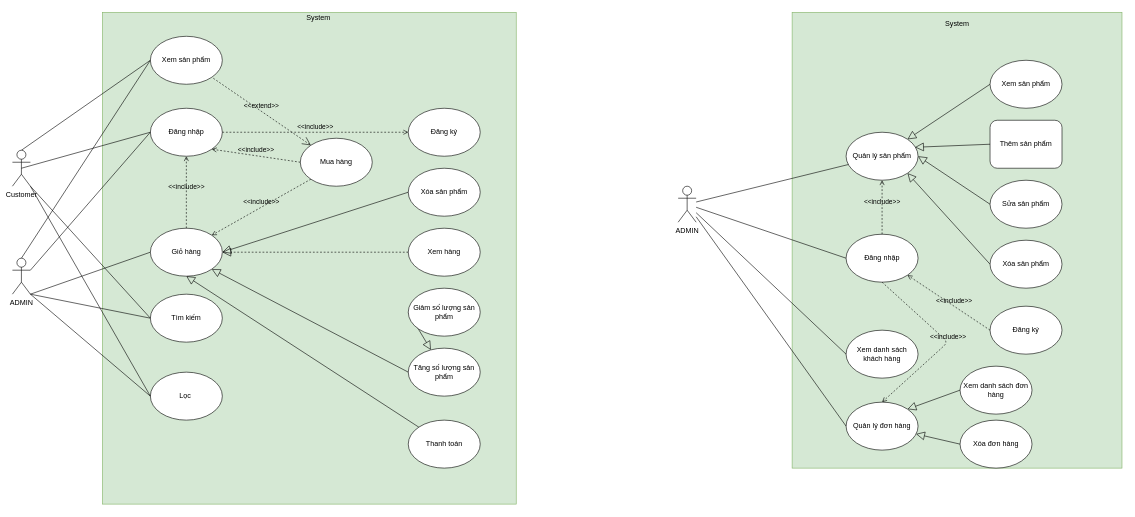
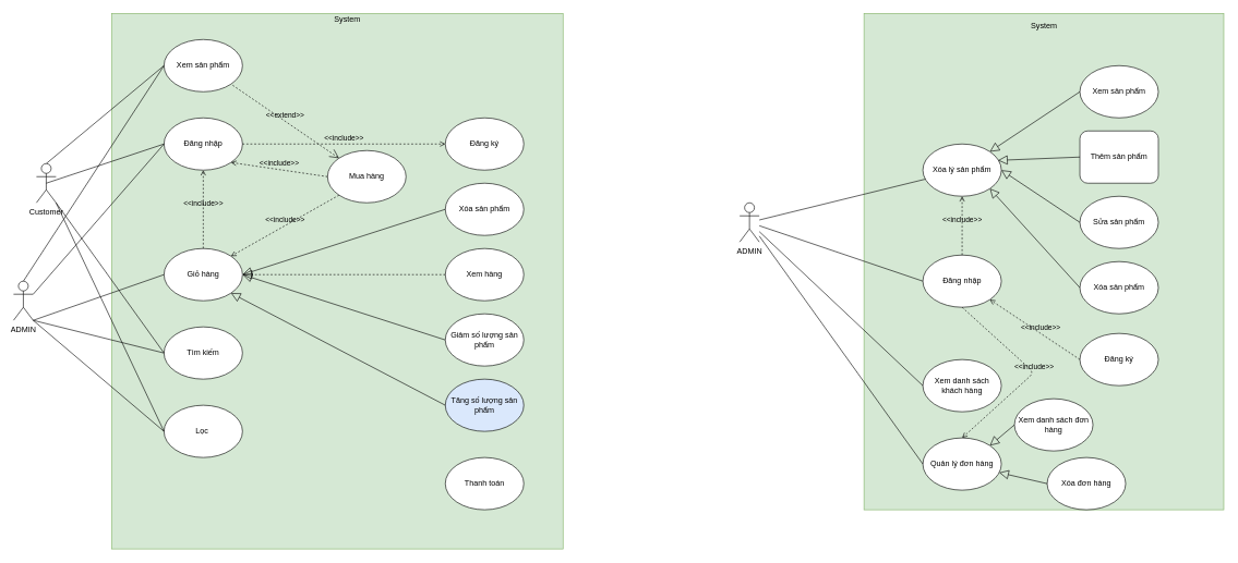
  <mxCell id="0" />
  <mxCell id="1" parent="0" />
  <mxCell id="2" value="" style="rounded=0;whiteSpace=wrap;html=1;fillColor=#d5e8d4;strokeColor=#82b366;" parent="1" vertex="1"><mxGeometry x="1320" y="20" width="550" height="760" as="geometry" /></mxCell>
- <mxCell id="3" value="Quản lý sản phẩm" style="ellipse;whiteSpace=wrap;html=1;" parent="1" vertex="1"><mxGeometry x="1410" y="220" width="120" height="80" as="geometry" /></mxCell>
+ <mxCell id="3" value="Xóa lý sản phẩm" style="ellipse;whiteSpace=wrap;html=1;" parent="1" vertex="1"><mxGeometry x="1410" y="220" width="120" height="80" as="geometry" /></mxCell>
  <mxCell id="4" value="Xem sản phẩm" style="ellipse;whiteSpace=wrap;html=1;" parent="1" vertex="1"><mxGeometry x="1650" y="100" width="120" height="80" as="geometry" /></mxCell>
  <mxCell id="5" value="Xem danh sách khách hàng" style="ellipse;whiteSpace=wrap;html=1;" parent="1" vertex="1"><mxGeometry x="1410" y="550" width="120" height="80" as="geometry" /></mxCell>
  <mxCell id="6" value="Thêm sản phẩm" style="whiteSpace=wrap;html=1;rounded=1;" parent="1" vertex="1"><mxGeometry x="1650" y="200" width="120" height="80" as="geometry" /></mxCell>
  <mxCell id="7" value="Sửa sản phẩm" style="ellipse;whiteSpace=wrap;html=1;" parent="1" vertex="1"><mxGeometry x="1650" y="300" width="120" height="80" as="geometry" /></mxCell>
  <mxCell id="8" value="Xóa sản phẩm" style="ellipse;whiteSpace=wrap;html=1;" parent="1" vertex="1"><mxGeometry x="1650" y="400" width="120" height="80" as="geometry" /></mxCell>
  <mxCell id="9" value="System" style="text;html=1;align=center;verticalAlign=middle;resizable=0;points=[];autosize=1;" parent="1" vertex="1"><mxGeometry x="1565" y="30" width="60" height="20" as="geometry" /></mxCell>
  <mxCell id="10" style="rounded=0;orthogonalLoop=1;jettySize=auto;html=1;endArrow=none;endFill=0;" parent="1" source="11" target="3" edge="1"><mxGeometry relative="1" as="geometry" /></mxCell>
  <mxCell id="11" value="ADMIN" style="shape=umlActor;verticalLabelPosition=bottom;verticalAlign=top;html=1;outlineConnect=0;" parent="1" vertex="1"><mxGeometry x="1130" y="310" width="30" height="60" as="geometry" /></mxCell>
  <mxCell id="12" style="rounded=0;orthogonalLoop=1;jettySize=auto;html=1;entryX=0;entryY=0.5;entryDx=0;entryDy=0;endArrow=none;endFill=0;" parent="1" source="11" target="5" edge="1"><mxGeometry relative="1" as="geometry" /></mxCell>
  <mxCell id="13" value="Đăng nhập" style="ellipse;whiteSpace=wrap;html=1;" parent="1" vertex="1"><mxGeometry x="1410" y="390" width="120" height="80" as="geometry" /></mxCell>
  <mxCell id="14" style="rounded=0;orthogonalLoop=1;jettySize=auto;html=1;entryX=0;entryY=0.5;entryDx=0;entryDy=0;endArrow=none;endFill=0;" parent="1" source="11" target="13" edge="1"><mxGeometry relative="1" as="geometry" /></mxCell>
  <mxCell id="15" value="&amp;lt;&amp;lt;include&amp;gt;&amp;gt;" style="edgeStyle=none;html=1;endArrow=open;verticalAlign=bottom;dashed=1;labelBackgroundColor=none;exitX=0.5;exitY=1;exitDx=0;exitDy=0;entryX=0.5;entryY=0;entryDx=0;entryDy=0;" parent="1" source="13" target="46" edge="1"><mxGeometry width="160" relative="1" as="geometry"><mxPoint x="1565" y="480" as="sourcePoint" /><mxPoint x="1480" y="550" as="targetPoint" /><Array as="points"><mxPoint x="1580" y="570" /></Array></mxGeometry></mxCell>
  <mxCell id="16" value="&amp;lt;&amp;lt;include&amp;gt;&amp;gt;" style="edgeStyle=none;html=1;endArrow=open;verticalAlign=bottom;dashed=1;labelBackgroundColor=none;exitX=0.5;exitY=0;exitDx=0;exitDy=0;entryX=0.5;entryY=1;entryDx=0;entryDy=0;" parent="1" source="13" target="3" edge="1"><mxGeometry width="160" relative="1" as="geometry"><mxPoint x="1565" y="480" as="sourcePoint" /><mxPoint x="1675" y="630" as="targetPoint" /></mxGeometry></mxCell>
  <mxCell id="17" value="" style="whiteSpace=wrap;html=1;fillColor=#d5e8d4;strokeColor=#82b366;" parent="1" vertex="1"><mxGeometry x="170" y="20" width="690" height="820" as="geometry" /></mxCell>
  <mxCell id="18" style="edgeStyle=none;rounded=0;orthogonalLoop=1;jettySize=auto;html=1;entryX=0;entryY=0.5;entryDx=0;entryDy=0;endArrow=none;endFill=0;exitX=0.5;exitY=0;exitDx=0;exitDy=0;exitPerimeter=0;" parent="1" source="19" target="22" edge="1"><mxGeometry relative="1" as="geometry" /></mxCell>
- <mxCell id="19" value="Customer" style="shape=umlActor;verticalLabelPosition=bottom;verticalAlign=top;html=1;outlineConnect=0;" parent="1" vertex="1"><mxGeometry x="20" y="250" width="30" height="60" as="geometry" /></mxCell>
+ <mxCell id="19" value="Customer" style="shape=umlActor;verticalLabelPosition=bottom;verticalAlign=top;html=1;outlineConnect=0;" parent="1" vertex="1"><mxGeometry x="55" y="250" width="30" height="60" as="geometry" /></mxCell>
  <mxCell id="20" value="Đăng nhập" style="ellipse;whiteSpace=wrap;html=1;" parent="1" vertex="1"><mxGeometry x="250" y="180" width="120" height="80" as="geometry" /></mxCell>
  <mxCell id="21" value="Đăng ký" style="ellipse;whiteSpace=wrap;html=1;" parent="1" vertex="1"><mxGeometry x="680" y="180" width="120" height="80" as="geometry" /></mxCell>
  <mxCell id="22" value="Xem sản phẩm" style="ellipse;whiteSpace=wrap;html=1;" parent="1" vertex="1"><mxGeometry x="250" y="60" width="120" height="80" as="geometry" /></mxCell>
  <mxCell id="23" value="Xóa sản phẩm" style="ellipse;whiteSpace=wrap;html=1;" parent="1" vertex="1"><mxGeometry x="680" y="280" width="120" height="80" as="geometry" /></mxCell>
  <mxCell id="24" value="Giỏ hàng" style="ellipse;whiteSpace=wrap;html=1;" parent="1" vertex="1"><mxGeometry x="250" y="380" width="120" height="80" as="geometry" /></mxCell>
- <mxCell id="25" value="Tăng số lượng sản phẩm" style="ellipse;whiteSpace=wrap;html=1;" parent="1" vertex="1"><mxGeometry x="680" y="580" width="120" height="80" as="geometry" /></mxCell>
+ <mxCell id="25" value="Tăng số lượng sản phẩm" style="ellipse;whiteSpace=wrap;html=1;fillColor=#dae8fc;" parent="1" vertex="1"><mxGeometry x="680" y="580" width="120" height="80" as="geometry" /></mxCell>
  <mxCell id="26" value="Thanh toán" style="ellipse;whiteSpace=wrap;html=1;" parent="1" vertex="1"><mxGeometry x="680" y="700" width="120" height="80" as="geometry" /></mxCell>
  <mxCell id="27" value="Mua hàng" style="ellipse;whiteSpace=wrap;html=1;" parent="1" vertex="1"><mxGeometry x="500" y="230" width="120" height="80" as="geometry" /></mxCell>
  <mxCell id="28" style="edgeStyle=none;rounded=0;orthogonalLoop=1;jettySize=auto;html=1;entryX=0;entryY=0.5;entryDx=0;entryDy=0;endArrow=none;endFill=0;exitX=0.5;exitY=0.5;exitDx=0;exitDy=0;exitPerimeter=0;" parent="1" source="19" target="20" edge="1"><mxGeometry relative="1" as="geometry" /></mxCell>
  <mxCell id="29" value="&amp;lt;&amp;lt;include&amp;gt;&amp;gt;" style="edgeStyle=none;html=1;endArrow=open;verticalAlign=bottom;dashed=1;labelBackgroundColor=none;exitX=1;exitY=0.5;exitDx=0;exitDy=0;entryX=0;entryY=0.5;entryDx=0;entryDy=0;" parent="1" source="20" target="21" edge="1"><mxGeometry width="160" relative="1" as="geometry"><mxPoint x="490" y="20" as="sourcePoint" /><mxPoint x="640" as="targetPoint" y="240" /></mxGeometry></mxCell>
  <mxCell id="30" value="&amp;lt;&amp;lt;include&amp;gt;&amp;gt;" style="edgeStyle=none;html=1;endArrow=open;verticalAlign=bottom;dashed=1;labelBackgroundColor=none;exitX=0.5;exitY=0;exitDx=0;exitDy=0;entryX=0.5;entryY=1;entryDx=0;entryDy=0;" parent="1" source="24" target="20" edge="1"><mxGeometry width="160" relative="1" as="geometry"><mxPoint x="310" y="380" as="sourcePoint" /><mxPoint x="640" as="targetPoint" y="240" /></mxGeometry></mxCell>
  <mxCell id="31" value="System" style="text;html=1;align=center;verticalAlign=middle;resizable=0;points=[];autosize=1;" parent="1" vertex="1"><mxGeometry y="20" width="60" height="20" as="geometry" x="500" /></mxCell>
  <mxCell id="32" value="&amp;lt;&amp;lt;include&amp;gt;&amp;gt;" style="edgeStyle=none;html=1;endArrow=open;verticalAlign=bottom;dashed=1;labelBackgroundColor=none;exitX=0;exitY=0.5;exitDx=0;exitDy=0;entryX=1;entryY=1;entryDx=0;entryDy=0;" parent="1" source="27" target="20" edge="1"><mxGeometry width="160" relative="1" as="geometry"><mxPoint x="610" y="470" as="sourcePoint" /><mxPoint x="610" y="400" as="targetPoint" /></mxGeometry></mxCell>
  <mxCell id="33" value="Đăng ký" style="ellipse;whiteSpace=wrap;html=1;" parent="1" vertex="1"><mxGeometry x="1650" y="510" width="120" height="80" as="geometry" /></mxCell>
  <mxCell id="34" value="&amp;lt;&amp;lt;include&amp;gt;&amp;gt;" style="edgeStyle=none;html=1;endArrow=open;verticalAlign=bottom;dashed=1;labelBackgroundColor=none;exitX=0;exitY=0.5;exitDx=0;exitDy=0;entryX=1;entryY=1;entryDx=0;entryDy=0;" parent="1" source="33" target="13" edge="1"><mxGeometry x="-0.128" width="160" relative="1" as="geometry"><mxPoint x="1480" y="480" as="sourcePoint" /><mxPoint x="1480" y="560" as="targetPoint" /><mxPoint as="offset" /></mxGeometry></mxCell>
  <mxCell id="35" value="Xem hàng" style="ellipse;whiteSpace=wrap;html=1;" parent="1" vertex="1"><mxGeometry x="680" y="380" width="120" height="80" as="geometry" /></mxCell>
  <mxCell id="36" value="" style="edgeStyle=none;html=1;endSize=12;endArrow=block;endFill=0;exitX=0;exitY=0.5;exitDx=0;exitDy=0;entryX=1;entryY=0.5;entryDx=0;entryDy=0;" parent="1" source="23" target="24" edge="1"><mxGeometry width="160" relative="1" as="geometry"><mxPoint x="820" y="470" as="sourcePoint" /><mxPoint x="720" y="420" as="targetPoint" /></mxGeometry></mxCell>
- <mxCell id="37" value="" style="edgeStyle=none;html=1;endSize=12;endArrow=block;endFill=0;exitX=0;exitY=0.5;exitDx=0;exitDy=0;" parent="1" source="43" target="25" edge="1"><mxGeometry width="160" relative="1" as="geometry"><mxPoint x="820" y="470" as="sourcePoint" /><mxPoint x="720" y="420" as="targetPoint" /></mxGeometry></mxCell>
+ <mxCell id="37" value="" style="edgeStyle=none;html=1;endSize=12;endArrow=block;endFill=0;exitX=0;exitY=0.5;exitDx=0;exitDy=0;entryX=1;entryY=0.5;entryDx=0;entryDy=0;" parent="1" source="43" target="24" edge="1"><mxGeometry width="160" relative="1" as="geometry"><mxPoint x="820" y="470" as="sourcePoint" /><mxPoint x="720" y="420" as="targetPoint" /></mxGeometry></mxCell>
  <mxCell id="38" value="" style="edgeStyle=none;html=1;endSize=12;endArrow=block;endFill=0;exitX=0;exitY=0.5;exitDx=0;exitDy=0;entryX=1;entryY=1;entryDx=0;entryDy=0;" parent="1" source="25" target="24" edge="1"><mxGeometry width="160" relative="1" as="geometry"><mxPoint x="820" y="470" as="sourcePoint" /><mxPoint x="720" y="420" as="targetPoint" /></mxGeometry></mxCell>
  <mxCell id="39" value="" style="edgeStyle=none;html=1;endSize=12;endArrow=block;endFill=0;exitX=0;exitY=0.5;exitDx=0;exitDy=0;entryX=1;entryY=0;entryDx=0;entryDy=0;" parent="1" source="4" target="3" edge="1"><mxGeometry width="160" relative="1" as="geometry"><mxPoint x="1900" y="390" as="sourcePoint" /><mxPoint x="1800" y="340" as="targetPoint" /></mxGeometry></mxCell>
  <mxCell id="40" value="" style="edgeStyle=none;html=1;endSize=12;endArrow=block;endFill=0;exitX=0;exitY=0.5;exitDx=0;exitDy=0;entryX=0.958;entryY=0.313;entryDx=0;entryDy=0;entryPerimeter=0;" parent="1" source="6" target="3" edge="1"><mxGeometry width="160" relative="1" as="geometry"><mxPoint x="1900" y="390" as="sourcePoint" /><mxPoint x="1530" y="260" as="targetPoint" /></mxGeometry></mxCell>
  <mxCell id="41" value="" style="edgeStyle=none;html=1;endSize=12;endArrow=block;endFill=0;exitX=0;exitY=0.5;exitDx=0;exitDy=0;entryX=1;entryY=0.5;entryDx=0;entryDy=0;" parent="1" source="7" target="3" edge="1"><mxGeometry width="160" relative="1" as="geometry"><mxPoint x="1900" y="390" as="sourcePoint" /><mxPoint x="1800" y="340" as="targetPoint" /></mxGeometry></mxCell>
  <mxCell id="42" value="" style="edgeStyle=none;html=1;endSize=12;endArrow=block;endFill=0;exitX=0;exitY=0.5;exitDx=0;exitDy=0;entryX=1;entryY=1;entryDx=0;entryDy=0;" parent="1" source="8" target="3" edge="1"><mxGeometry width="160" relative="1" as="geometry"><mxPoint x="1900" y="390" as="sourcePoint" /><mxPoint x="1800" y="340" as="targetPoint" /></mxGeometry></mxCell>
  <mxCell id="43" value="Giảm số lượng sản phẩm" style="ellipse;whiteSpace=wrap;html=1;" parent="1" vertex="1"><mxGeometry x="680" y="480" width="120" height="80" as="geometry" /></mxCell>
  <mxCell id="44" value="" style="edgeStyle=none;html=1;endSize=12;endArrow=block;endFill=0;exitX=0;exitY=0.5;exitDx=0;exitDy=0;entryX=1;entryY=0.5;entryDx=0;entryDy=0;dashed=1;" parent="1" source="35" target="24" edge="1"><mxGeometry width="160" relative="1" as="geometry"><mxPoint x="820" y="470" as="sourcePoint" /><mxPoint x="720" y="420" as="targetPoint" /></mxGeometry></mxCell>
- <mxCell id="45" value="" style="edgeStyle=none;html=1;endSize=12;endArrow=block;endFill=0;exitX=0;exitY=0;exitDx=0;exitDy=0;entryX=0.5;entryY=1;entryDx=0;entryDy=0;" parent="1" source="26" target="24" edge="1"><mxGeometry width="160" relative="1" as="geometry"><mxPoint x="820" y="470" as="sourcePoint" /><mxPoint x="720" y="420" as="targetPoint" /></mxGeometry></mxCell>
  <mxCell id="46" value="Quản lý đơn hàng" style="ellipse;whiteSpace=wrap;html=1;" parent="1" vertex="1"><mxGeometry x="1410" y="670" width="120" height="80" as="geometry" /></mxCell>
  <mxCell id="47" style="rounded=0;orthogonalLoop=1;jettySize=auto;html=1;entryX=0;entryY=0.5;entryDx=0;entryDy=0;endArrow=none;endFill=0;" parent="1" source="11" target="46" edge="1"><mxGeometry relative="1" as="geometry" /></mxCell>
  <mxCell id="48" value="ADMIN" style="shape=umlActor;verticalLabelPosition=bottom;verticalAlign=top;html=1;outlineConnect=0;" parent="1" vertex="1"><mxGeometry x="20" y="430" width="30" height="60" as="geometry" /></mxCell>
  <mxCell id="49" style="edgeStyle=none;rounded=0;orthogonalLoop=1;jettySize=auto;html=1;entryX=0;entryY=0.5;entryDx=0;entryDy=0;endArrow=none;endFill=0;exitX=0.5;exitY=0;exitDx=0;exitDy=0;exitPerimeter=0;" parent="1" source="48" target="22" edge="1"><mxGeometry relative="1" as="geometry" /></mxCell>
  <mxCell id="50" style="edgeStyle=none;rounded=0;orthogonalLoop=1;jettySize=auto;html=1;entryX=0;entryY=0.5;entryDx=0;entryDy=0;endArrow=none;endFill=0;exitX=1;exitY=1;exitDx=0;exitDy=0;exitPerimeter=0;" parent="1" source="48" target="24" edge="1"><mxGeometry relative="1" as="geometry"><mxPoint x="250" y="420" as="targetPoint" /></mxGeometry></mxCell>
  <mxCell id="51" style="edgeStyle=none;rounded=0;orthogonalLoop=1;jettySize=auto;html=1;entryX=0;entryY=0.5;entryDx=0;entryDy=0;endArrow=none;endFill=0;exitX=1;exitY=0.333;exitDx=0;exitDy=0;exitPerimeter=0;" parent="1" source="48" target="20" edge="1"><mxGeometry relative="1" as="geometry" /></mxCell>
- <mxCell id="52" value="Tìm kiếm" style="ellipse;whiteSpace=wrap;html=1;" vertex="1" parent="1"><mxGeometry x="250" y="490" width="120" height="80" as="geometry" /></mxCell>
+ <mxCell id="52" value="Tìm kiếm" style="ellipse;whiteSpace=wrap;html=1;" vertex="1" parent="1"><mxGeometry x="250" y="500" width="120" height="80" as="geometry" /></mxCell>
  <mxCell id="53" value="Lọc&amp;nbsp;" style="ellipse;whiteSpace=wrap;html=1;" vertex="1" parent="1"><mxGeometry x="250" y="620" width="120" height="80" as="geometry" /></mxCell>
  <mxCell id="54" style="edgeStyle=none;rounded=0;orthogonalLoop=1;jettySize=auto;html=1;entryX=0;entryY=0.5;entryDx=0;entryDy=0;endArrow=none;endFill=0;exitX=1;exitY=1;exitDx=0;exitDy=0;exitPerimeter=0;" edge="1" parent="1" source="19" target="52"><mxGeometry relative="1" as="geometry" /></mxCell>
  <mxCell id="55" style="edgeStyle=none;rounded=0;orthogonalLoop=1;jettySize=auto;html=1;entryX=0;entryY=0.5;entryDx=0;entryDy=0;endArrow=none;endFill=0;exitX=1;exitY=1;exitDx=0;exitDy=0;exitPerimeter=0;" edge="1" parent="1" source="19" target="53"><mxGeometry relative="1" as="geometry" /></mxCell>
  <mxCell id="56" style="edgeStyle=none;rounded=0;orthogonalLoop=1;jettySize=auto;html=1;entryX=0;entryY=0.5;entryDx=0;entryDy=0;endArrow=none;endFill=0;exitX=1;exitY=1;exitDx=0;exitDy=0;exitPerimeter=0;" edge="1" parent="1" source="48" target="52"><mxGeometry relative="1" as="geometry" /></mxCell>
  <mxCell id="57" style="edgeStyle=none;rounded=0;orthogonalLoop=1;jettySize=auto;html=1;entryX=0;entryY=0.5;entryDx=0;entryDy=0;endArrow=none;endFill=0;exitX=1;exitY=1;exitDx=0;exitDy=0;exitPerimeter=0;" edge="1" parent="1" source="48" target="53"><mxGeometry relative="1" as="geometry" /></mxCell>
- <mxCell id="58" value="Xem danh sách đơn hàng" style="ellipse;whiteSpace=wrap;html=1;" vertex="1" parent="1"><mxGeometry x="1600" y="610" width="120" height="80" as="geometry" /></mxCell>
+ <mxCell id="58" value="Xem danh sách đơn hàng" style="ellipse;whiteSpace=wrap;html=1;" vertex="1" parent="1"><mxGeometry x="1550" y="610" width="120" height="80" as="geometry" /></mxCell>
  <mxCell id="59" value="Xóa đơn hàng" style="ellipse;whiteSpace=wrap;html=1;" vertex="1" parent="1"><mxGeometry x="1600" y="700" width="120" height="80" as="geometry" /></mxCell>
  <mxCell id="60" value="" style="edgeStyle=none;html=1;endSize=12;endArrow=block;endFill=0;exitX=0;exitY=0.5;exitDx=0;exitDy=0;entryX=1;entryY=0;entryDx=0;entryDy=0;" edge="1" parent="1" source="58" target="46"><mxGeometry width="160" relative="1" as="geometry"><mxPoint x="1728.79" y="690" as="sourcePoint" /><mxPoint x="1591.216" y="538.284" as="targetPoint" /></mxGeometry></mxCell>
  <mxCell id="61" value="" style="edgeStyle=none;html=1;endSize=12;endArrow=block;endFill=0;exitX=0;exitY=0.5;exitDx=0;exitDy=0;" edge="1" parent="1" source="59" target="46"><mxGeometry width="160" relative="1" as="geometry"><mxPoint x="1728.79" y="690" as="sourcePoint" /><mxPoint x="1591.216" y="538.284" as="targetPoint" /></mxGeometry></mxCell>
  <mxCell id="62" value="&amp;lt;&amp;lt;extend&amp;gt;&amp;gt;" style="edgeStyle=none;html=1;startArrow=open;endArrow=none;startSize=12;verticalAlign=bottom;dashed=1;labelBackgroundColor=none;entryX=1;entryY=1;entryDx=0;entryDy=0;exitX=0;exitY=0;exitDx=0;exitDy=0;" edge="1" parent="1" source="27" target="22"><mxGeometry width="160" relative="1" as="geometry"><mxPoint x="680" y="420" as="sourcePoint" /><mxPoint x="840" y="420" as="targetPoint" /></mxGeometry></mxCell>
  <mxCell id="63" value="&amp;lt;&amp;lt;include&amp;gt;&amp;gt;" style="edgeStyle=none;html=1;endArrow=open;verticalAlign=bottom;dashed=1;labelBackgroundColor=none;exitX=0;exitY=1;exitDx=0;exitDy=0;entryX=1;entryY=0;entryDx=0;entryDy=0;" edge="1" parent="1" source="27" target="24"><mxGeometry width="160" relative="1" as="geometry"><mxPoint x="610" y="470" as="sourcePoint" /><mxPoint x="610" y="400" as="targetPoint" /></mxGeometry></mxCell>
